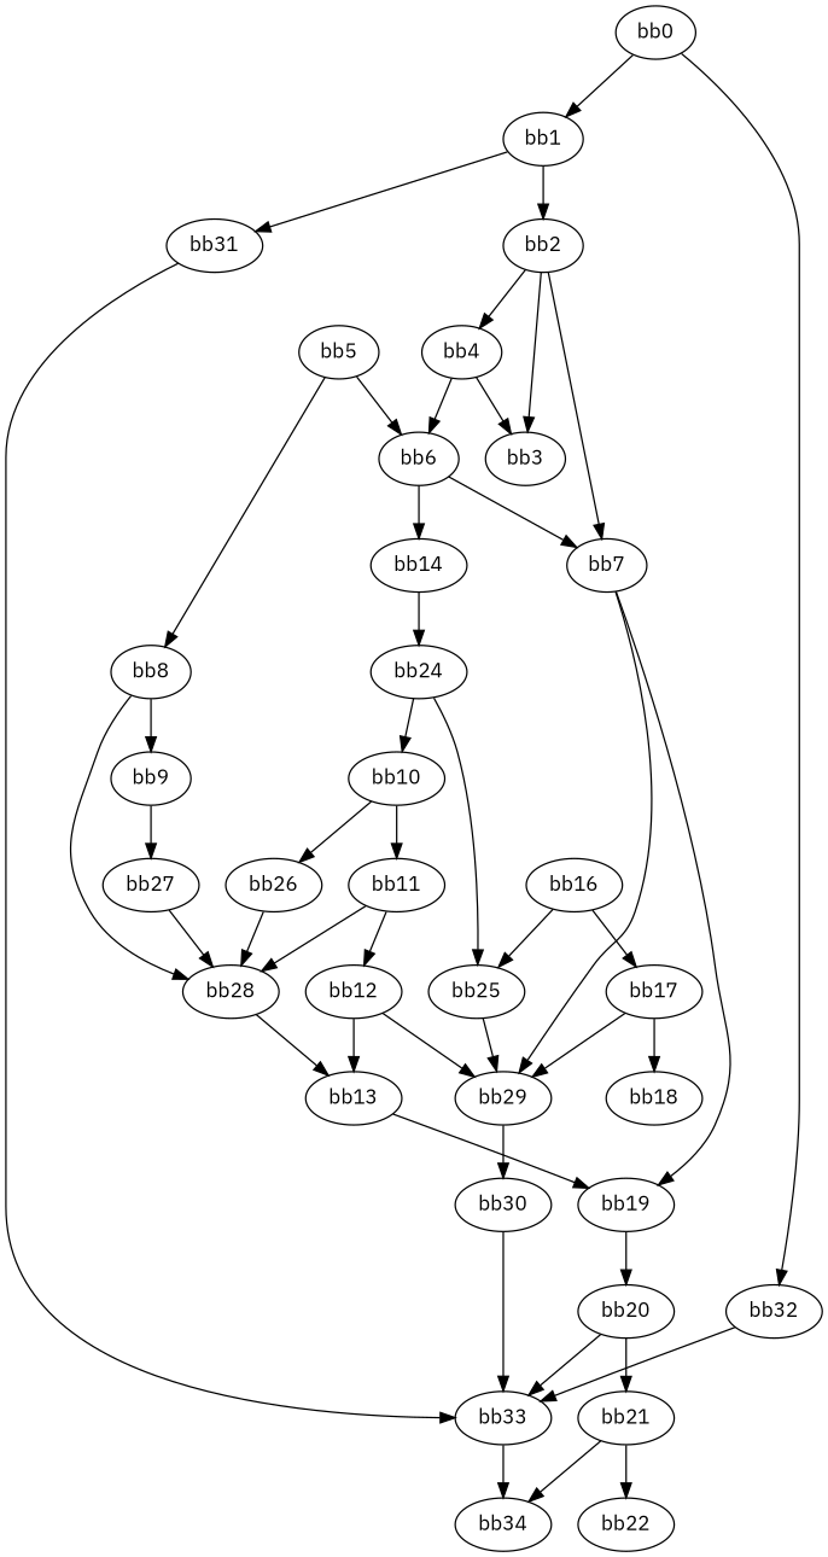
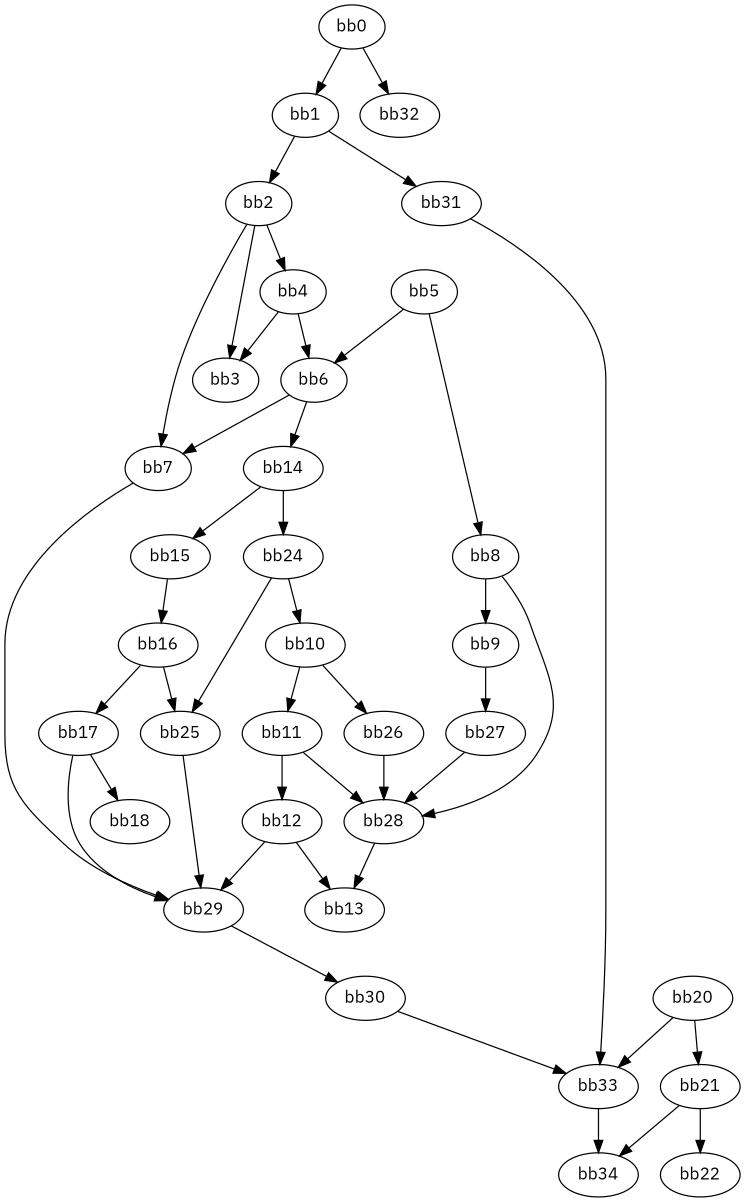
  digraph {
    fontname="IBM Plex Sans"
    node [fontname="IBM Plex Sans"]
    edge [fontname="IBM Plex Sans"]
    n1 [label="bb0\l"]
    n2 [label="bb1\l"]
    n3 [label="bb32\l"]
    n4 [label="bb2\l"]
    n5 [label="bb31\l"]
    n6 [label="bb33\l"]
    n7 [label="bb3\l"]
    n8 [label="bb4\l"]
    n9 [label="bb7\l"]
    n10 [label="bb6\l"]
-   n11 [label="bb19\l"]
    n12 [label="bb29\l"]
    n13 [label="bb5\l"]
    n14 [label="bb8\l"]
    n15 [label="bb14\l"]
    n16 [label="bb9\l"]
    n17 [label="bb28\l"]
+   n18 [label="bb15\l"]
    n19 [label="bb24\l"]
    n20 [label="bb20\l"]
    n21 [label="bb30\l"]
    n22 [label="bb27\l"]
    n23 [label="bb13\l"]
    n24 [label="bb10\l"]
    n25 [label="bb11\l"]
    n26 [label="bb26\l"]
    n27 [label="bb12\l"]
    n28 [label="bb16\l"]
    n29 [label="bb25\l"]
    n30 [label="bb17\l"]
    n31 [label="bb18\l"]
    n32 [label="bb21\l"]
    n33 [label="bb22\l"]
    n34 [label="bb34\l"]
    n1 -> n2
    n1 -> n3
    n2 -> n4
    n2 -> n5
-   n3 -> n6
    n4 -> n7
    n4 -> n8
    n4 -> n9
    n5 -> n6
    n6 -> n34
    n8 -> n7
    n8 -> n10
-   n9 -> n11
    n9 -> n12
    n10 -> n9
    n10 -> n15
-   n11 -> n20
    n12 -> n21
    n13 -> n10
    n13 -> n14
    n14 -> n16
    n14 -> n17
+   n15 -> n18
    n15 -> n19
    n16 -> n22
    n17 -> n23
+   n18 -> n28
    n19 -> n24
    n19 -> n29
    n20 -> n6
    n20 -> n32
    n21 -> n6
    n22 -> n17
-   n23 -> n11
    n24 -> n25
    n24 -> n26
    n25 -> n17
    n25 -> n27
    n26 -> n17
    n27 -> n12
    n27 -> n23
    n28 -> n29
    n28 -> n30
    n29 -> n12
    n30 -> n12
    n30 -> n31
    n32 -> n33
    n32 -> n34
  }
